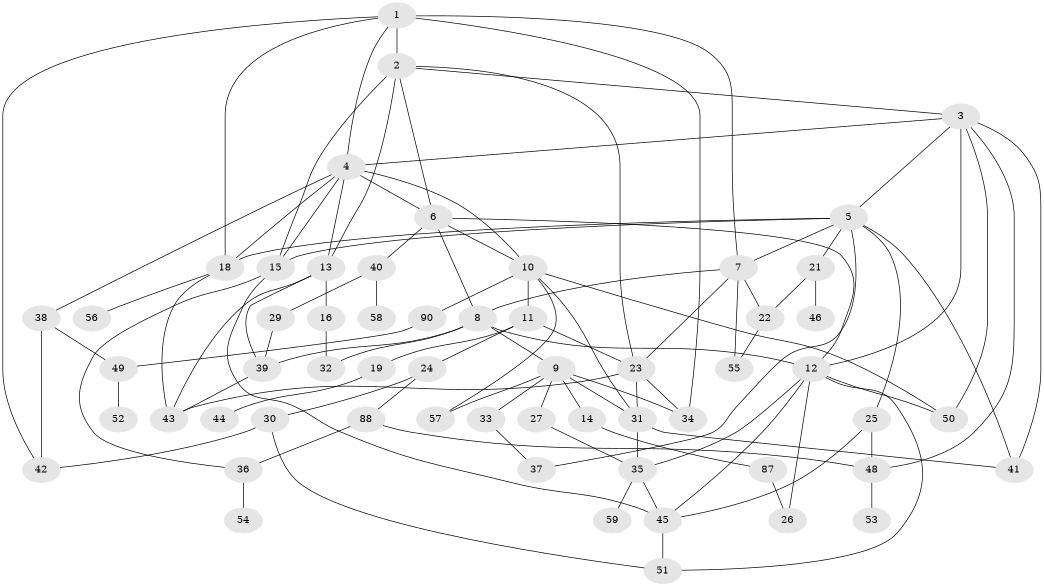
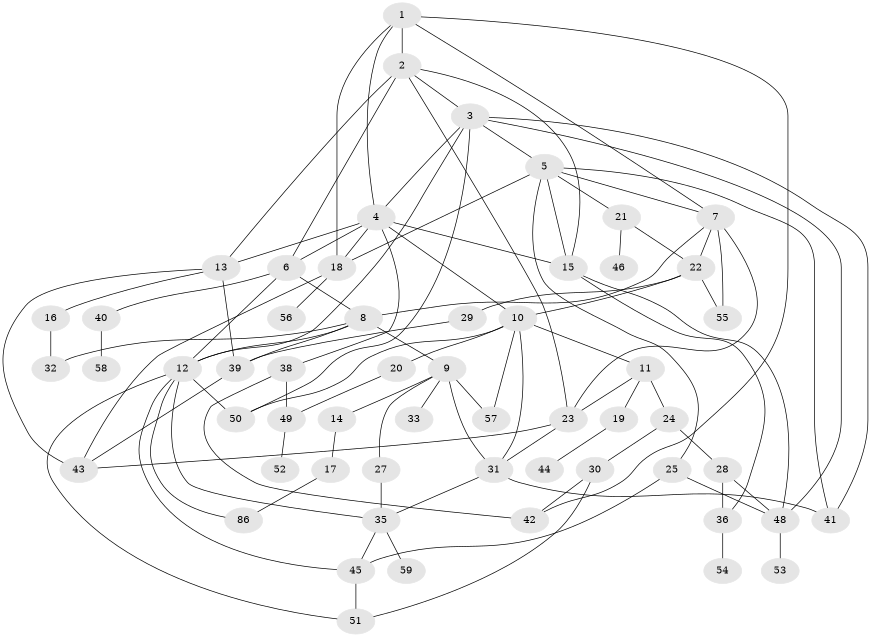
  graph {
    node [color=gray90 style=filled]
    edge [weight=1.0]
    1
    2
    4
    7
    18
-   34
    42
    3
    6
    13
    15
    23
    10
    38
    8
    22
    55
    43
    56
    5
    12
    41
    48
    50
    40
    39
    16
    36
    31
    21
    25
-   37
-   26
+   26 [label=86]
    35
    45
    51
    53
    57
    11
-   20 [label=90]
+   20
    49
    46
    9
    32
    58
    29
    14
    27
    33
-   17 [label=87]
+   17
    19
    24
    44
-   28 [label=88]
+   28
    30
    59
    54
    52
    1 -- 2 [weight=2.0]
    1 -- 4
    1 -- 7
    1 -- 18
-   1 -- 34
    1 -- 42
    2 -- 3
    2 -- 6
    2 -- 13
    2 -- 15
    2 -- 23
    4 -- 18
    4 -- 6
    4 -- 13
    4 -- 15
    4 -- 10
    4 -- 38
    7 -- 23
    7 -- 8
    7 -- 22
    7 -- 55
    18 -- 43
    18 -- 56
    3 -- 4
    3 -- 5
    3 -- 12
    3 -- 41
    3 -- 48
    3 -- 50
-   6 -- 10
+   22 -- 10
    6 -- 8
    6 -- 12
    6 -- 40
    13 -- 43
    13 -- 39
    13 -- 16
-   15 -- 45 [weight=2.0]
+   15 -- 48 [weight=2.0]
    15 -- 36
-   23 -- 34
    23 -- 43
    23 -- 31
    10 -- 50
    10 -- 31
    10 -- 57
    10 -- 11 [weight=2.0]
    10 -- 20
    38 -- 42
    38 -- 49
    8 -- 12
    8 -- 39
    8 -- 9
    8 -- 32
    22 -- 55
-   40 -- 29
+   22 -- 29
    5 -- 7
    5 -- 18
    5 -- 15
    5 -- 41
    5 -- 21
    5 -- 25
-   5 -- 37
    12 -- 50
    12 -- 26
    12 -- 35
    12 -- 45
    12 -- 51
    48 -- 53 [weight=2.0]
    40 -- 58
    39 -- 43
    16 -- 32
    36 -- 54
    31 -- 41
    31 -- 35
    21 -- 22
    21 -- 46
    25 -- 48
    25 -- 45
    35 -- 45
    35 -- 59
    45 -- 51
    11 -- 23
    11 -- 19
    11 -- 24
    20 -- 49
    49 -- 52
-   9 -- 34
    9 -- 31
    9 -- 57
    9 -- 14 [weight=2.0]
    9 -- 27
    9 -- 33
    29 -- 39
    14 -- 17
    27 -- 35
-   33 -- 37
    17 -- 26
    19 -- 44
    24 -- 28
    24 -- 30
    28 -- 48
    28 -- 36 [weight=2.0]
    30 -- 42
    30 -- 51
  }
